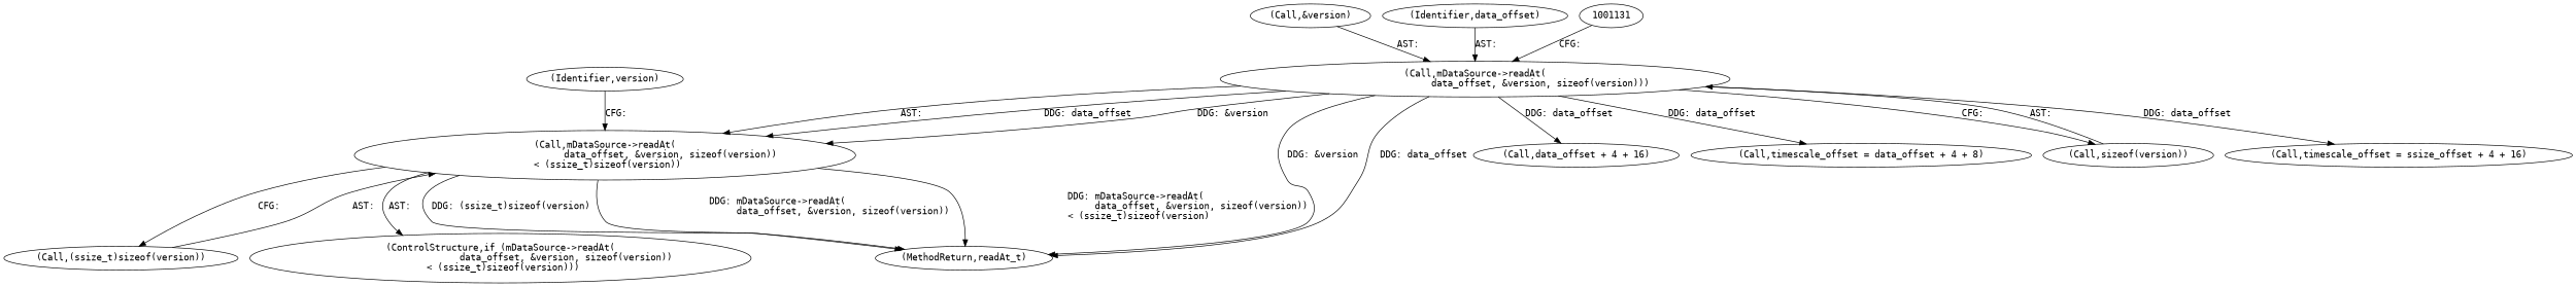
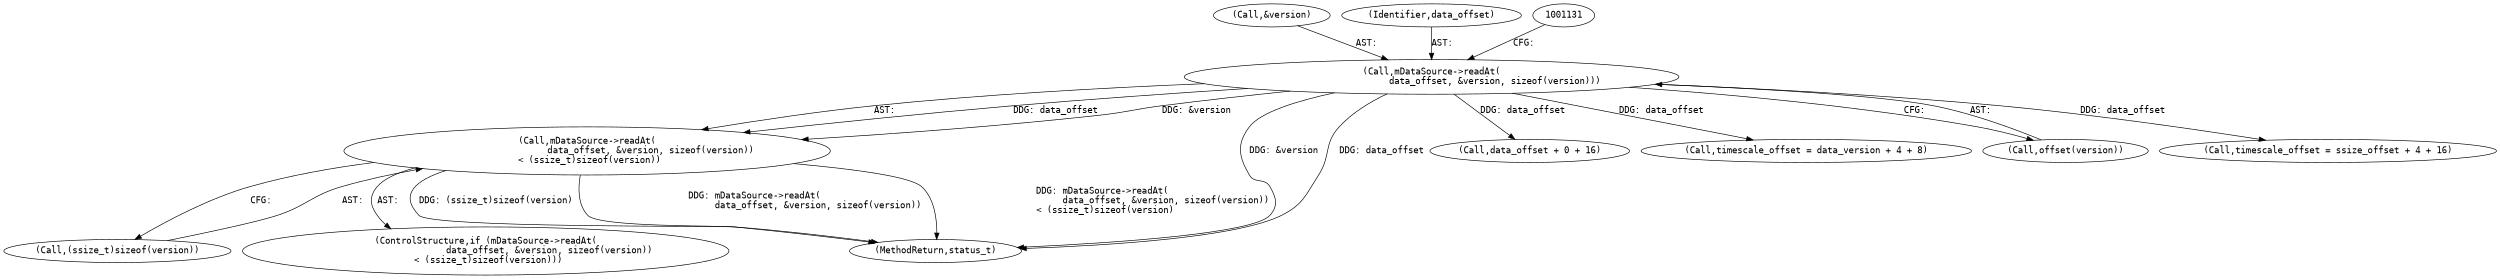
  digraph {
    fontname="DejaVu Sans Mono"
    node [fontname="DejaVu Sans Mono"]
    edge [fontname="DejaVu Sans Mono"]
    n1 [label="(Call,mDataSource->readAt(\n                        data_offset, &version, sizeof(version))\n < (ssize_t)sizeof(version))"]
    n2 [label="(Call,(ssize_t)sizeof(version))"]
    n3 [label="(ControlStructure,if (mDataSource->readAt(\n                        data_offset, &version, sizeof(version))\n < (ssize_t)sizeof(version)))"]
-   n4 [label="(MethodReturn,readAt_t)"]
+   n4 [label="(MethodReturn,status_t)"]
    n5 [label="(Call,mDataSource->readAt(\n                        data_offset, &version, sizeof(version)))"]
-   n6 [label="(Call,data_offset + 4 + 16)"]
-   n7 [label="(Call,timescale_offset = data_offset + 4 + 8)"]
-   n8 [label="(Call,sizeof(version))"]
+   n6 [label="(Call,data_offset + 0 + 16)"]
+   n7 [label="(Call,timescale_offset = data_version + 4 + 8)"]
+   n8 [label="(Call,offset(version))"]
    n9 [label="(Call,timescale_offset = ssize_offset + 4 + 16)"]
    n10 [label="(Call,&version)"]
    n11 [label="(Identifier,data_offset)"]
-   n12 [label="(Identifier,version)"]
    1001131
    n1 -> n2 [label="CFG: "]
    n1 -> n3 [label="AST: "]
    n1 -> n4 [label="DDG: (ssize_t)sizeof(version)"]
    n1 -> n4 [label="DDG: mDataSource->readAt(\n                        data_offset, &version, sizeof(version))"]
    n1 -> n4 [label="DDG: mDataSource->readAt(\n                        data_offset, &version, sizeof(version))\n < (ssize_t)sizeof(version)"]
    n2 -> n1 [label="AST: "]
    n5 -> n1 [label="AST: "]
    n5 -> n1 [label="DDG: data_offset"]
    n5 -> n1 [label="DDG: &version"]
    n5 -> n4 [label="DDG: &version"]
    n5 -> n4 [label="DDG: data_offset"]
    n5 -> n6 [label="DDG: data_offset"]
    n5 -> n7 [label="DDG: data_offset"]
    n5 -> n8 [label="CFG: "]
    n5 -> n9 [label="DDG: data_offset"]
    n8 -> n5 [label="AST: "]
    n10 -> n5 [label="AST: "]
    n11 -> n5 [label="AST: "]
-   n12 -> n1 [label="CFG: "]
    1001131 -> n5 [label="CFG: "]
  }
